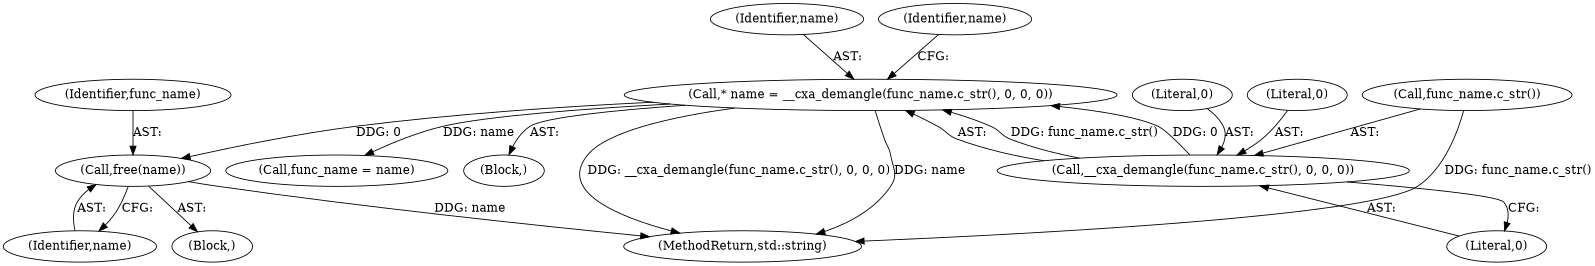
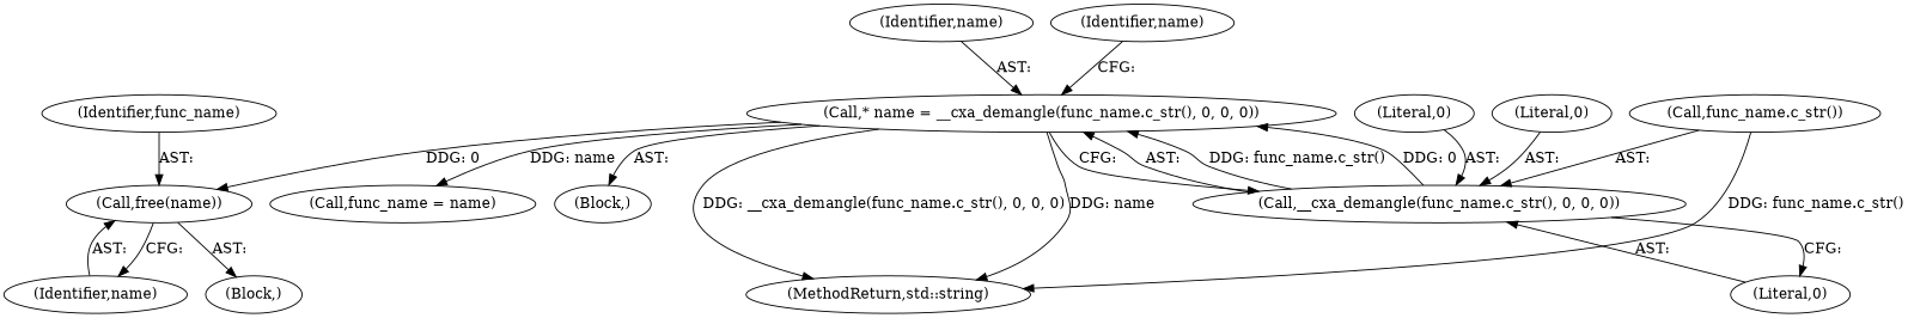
  digraph {
    n1 [label="(Call,free(name))"]
    n2 [label="(Block,)"]
    n3 [label="(Identifier,name)"]
    n4 [label="(MethodReturn,std::string)"]
    n5 [label="(Call,* name = __cxa_demangle(func_name.c_str(), 0, 0, 0))"]
    n6 [label="(Call,__cxa_demangle(func_name.c_str(), 0, 0, 0))"]
    n7 [label="(Call,func_name = name)"]
    n8 [label="(Block,)"]
    n9 [label="(Literal,0)"]
    n10 [label="(Identifier,func_name)"]
    n11 [label="(Identifier,name)"]
    n12 [label="(Identifier,name)"]
    n13 [label="(Literal,0)"]
    n14 [label="(Call,func_name.c_str())"]
    n15 [label="(Literal,0)"]
    n1 -> n2 [label="AST: "]
    n1 -> n3 [label="CFG: "]
-   n1 -> n4 [label="DDG: name"]
    n3 -> n1 [label="AST: "]
    n5 -> n1 [label="DDG: 0"]
    n5 -> n4 [label="DDG: __cxa_demangle(func_name.c_str(), 0, 0, 0)"]
    n5 -> n4 [label="DDG: name"]
+   n5 -> n6 [label="CFG: "]
    n5 -> n7 [label="DDG: name"]
    n5 -> n8 [label="AST: "]
    n6 -> n5 [label="AST: "]
    n6 -> n5 [label="DDG: func_name.c_str()"]
    n6 -> n5 [label="DDG: 0"]
    n6 -> n9 [label="CFG: "]
    n9 -> n6 [label="AST: "]
    n10 -> n1 [label="AST: "]
    n11 -> n5 [label="AST: "]
    n12 -> n5 [label="CFG: "]
    n13 -> n6 [label="AST: "]
    n14 -> n4 [label="DDG: func_name.c_str()"]
    n14 -> n6 [label="AST: "]
    n15 -> n6 [label="AST: "]
  }
